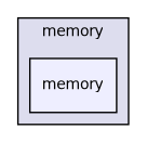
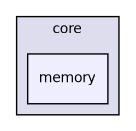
  digraph {
    compound=true
    n1 [fillcolor="#eeeeff" fontname=Helvetica fontsize=10 label=memory pencolor=black shape=box style=filled]
    subgraph cluster_1 {
      bgcolor="#ddddee"
      fontname=Helvetica
      fontsize=10
-     label=memory
+     label=core
      pencolor=black
      n1
    }
  }
